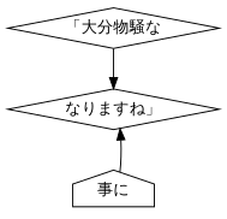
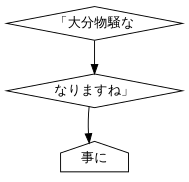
  digraph {
    node [shape=diamond]
    n1 [label="「大分物騒な"]
    n2 [label="なりますね」"]
    n3 [label="事に" shape=house]
    n1 -> n2
-   n3 -> n2
+   n2 -> n3
  }
